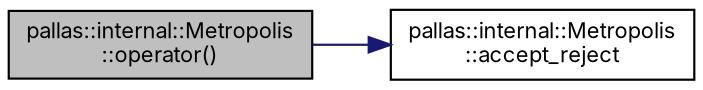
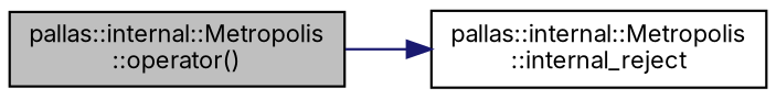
  digraph {
    rankdir=LR
    fontname=Inter
    node [color=black fontname=Inter fontsize=10 shape=record style=filled]
    n1 [fillcolor=grey75 fontcolor=black height=0.2 label="pallas::internal::Metropolis\l::operator()" width=0.4]
-   n2 [fillcolor=white height=0.2 label="pallas::internal::Metropolis\l::accept_reject" width=0.4]
+   n2 [fillcolor=white height=0.2 label="pallas::internal::Metropolis\l::internal_reject" width=0.4]
    n1 -> n2 [color=midnightblue fontname=Inter fontsize=10 labelfontname=Helvetica labelfontsize=10 style=solid]
  }
